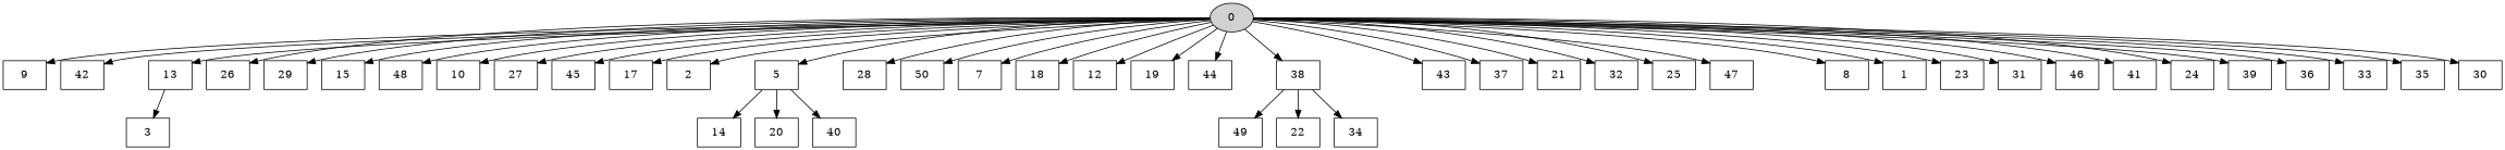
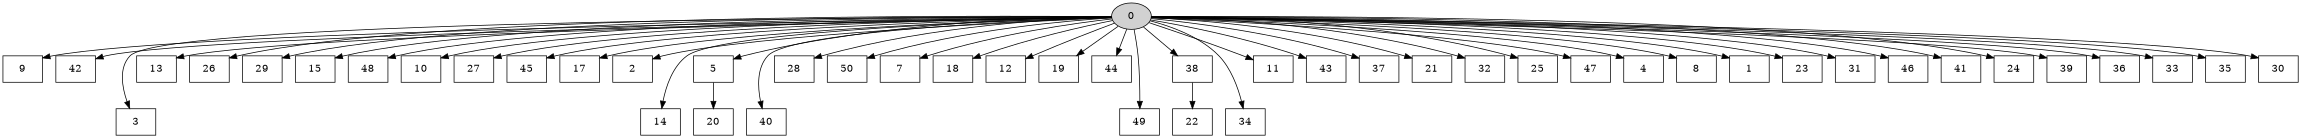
  digraph {
    node [fillcolor=white style=filled shape=box]
    0 [fillcolor=grey82 shape=""]
    n2 [label="9\n"]
    n3 [label="42\n"]
    n4 [label="3\n"]
    n5 [label="26\n"]
    n6 [label="29\n"]
    n7 [label="15\n"]
    n8 [label="48\n"]
    n9 [label="10\n"]
    n10 [label="27\n"]
    n11 [label="45\n"]
    n12 [label="17\n"]
    n13 [label="2\n"]
    n14 [label="14\n"]
    n15 [label="28\n"]
    n16 [label="40\n"]
    n17 [label="50\n"]
    n18 [label="7\n"]
    n19 [label="18\n"]
    n20 [label="12\n"]
    n21 [label="19\n"]
    n22 [label="44\n"]
    n23 [label="13\n"]
    n24 [label="38\n"]
    n25 [label="5\n"]
+   n26 [label="11\n"]
    n27 [label="43\n"]
    n28 [label="37\n"]
    n29 [label="21\n"]
    n30 [label="32\n"]
    n31 [label="25\n"]
    n32 [label="47\n"]
+   n33 [label="4\n"]
    n34 [label="8\n"]
    n35 [label="1\n"]
    n36 [label="49\n"]
    n37 [label="23\n"]
    n38 [label="31\n"]
    n39 [label="46\n"]
    n40 [label="34\n"]
    n41 [label="41\n"]
    n42 [label="24\n"]
    n43 [label="39\n"]
    n44 [label="36\n"]
    n45 [label="33\n"]
    n46 [label="35\n"]
    n47 [label="30\n"]
    n48 [label="20\n"]
    n49 [label="22\n"]
    0 -> n2
    0 -> n3
-   n23 -> n4
+   0 -> n4
    0 -> n5
    0 -> n6
    0 -> n7
    0 -> n8
    0 -> n9
    0 -> n10
    0 -> n11
    0 -> n12
    0 -> n13
-   n25 -> n14
+   0 -> n14
    0 -> n15
-   n25 -> n16
+   0 -> n16
    0 -> n17
    0 -> n18
    0 -> n19
    0 -> n20
    0 -> n21
    0 -> n22
    0 -> n23
    0 -> n24
    0 -> n25
+   0 -> n26
    0 -> n27
    0 -> n28
    0 -> n29
    0 -> n30
    0 -> n31
    0 -> n32
+   0 -> n33
    0 -> n34
    0 -> n35
-   n24 -> n36
+   0 -> n36
    0 -> n37
    0 -> n38
    0 -> n39
-   n24 -> n40
+   0 -> n40
    0 -> n41
    0 -> n42
    0 -> n43
    0 -> n44
    0 -> n45
    0 -> n46
    0 -> n47
    n24 -> n49
    n25 -> n48
  }
